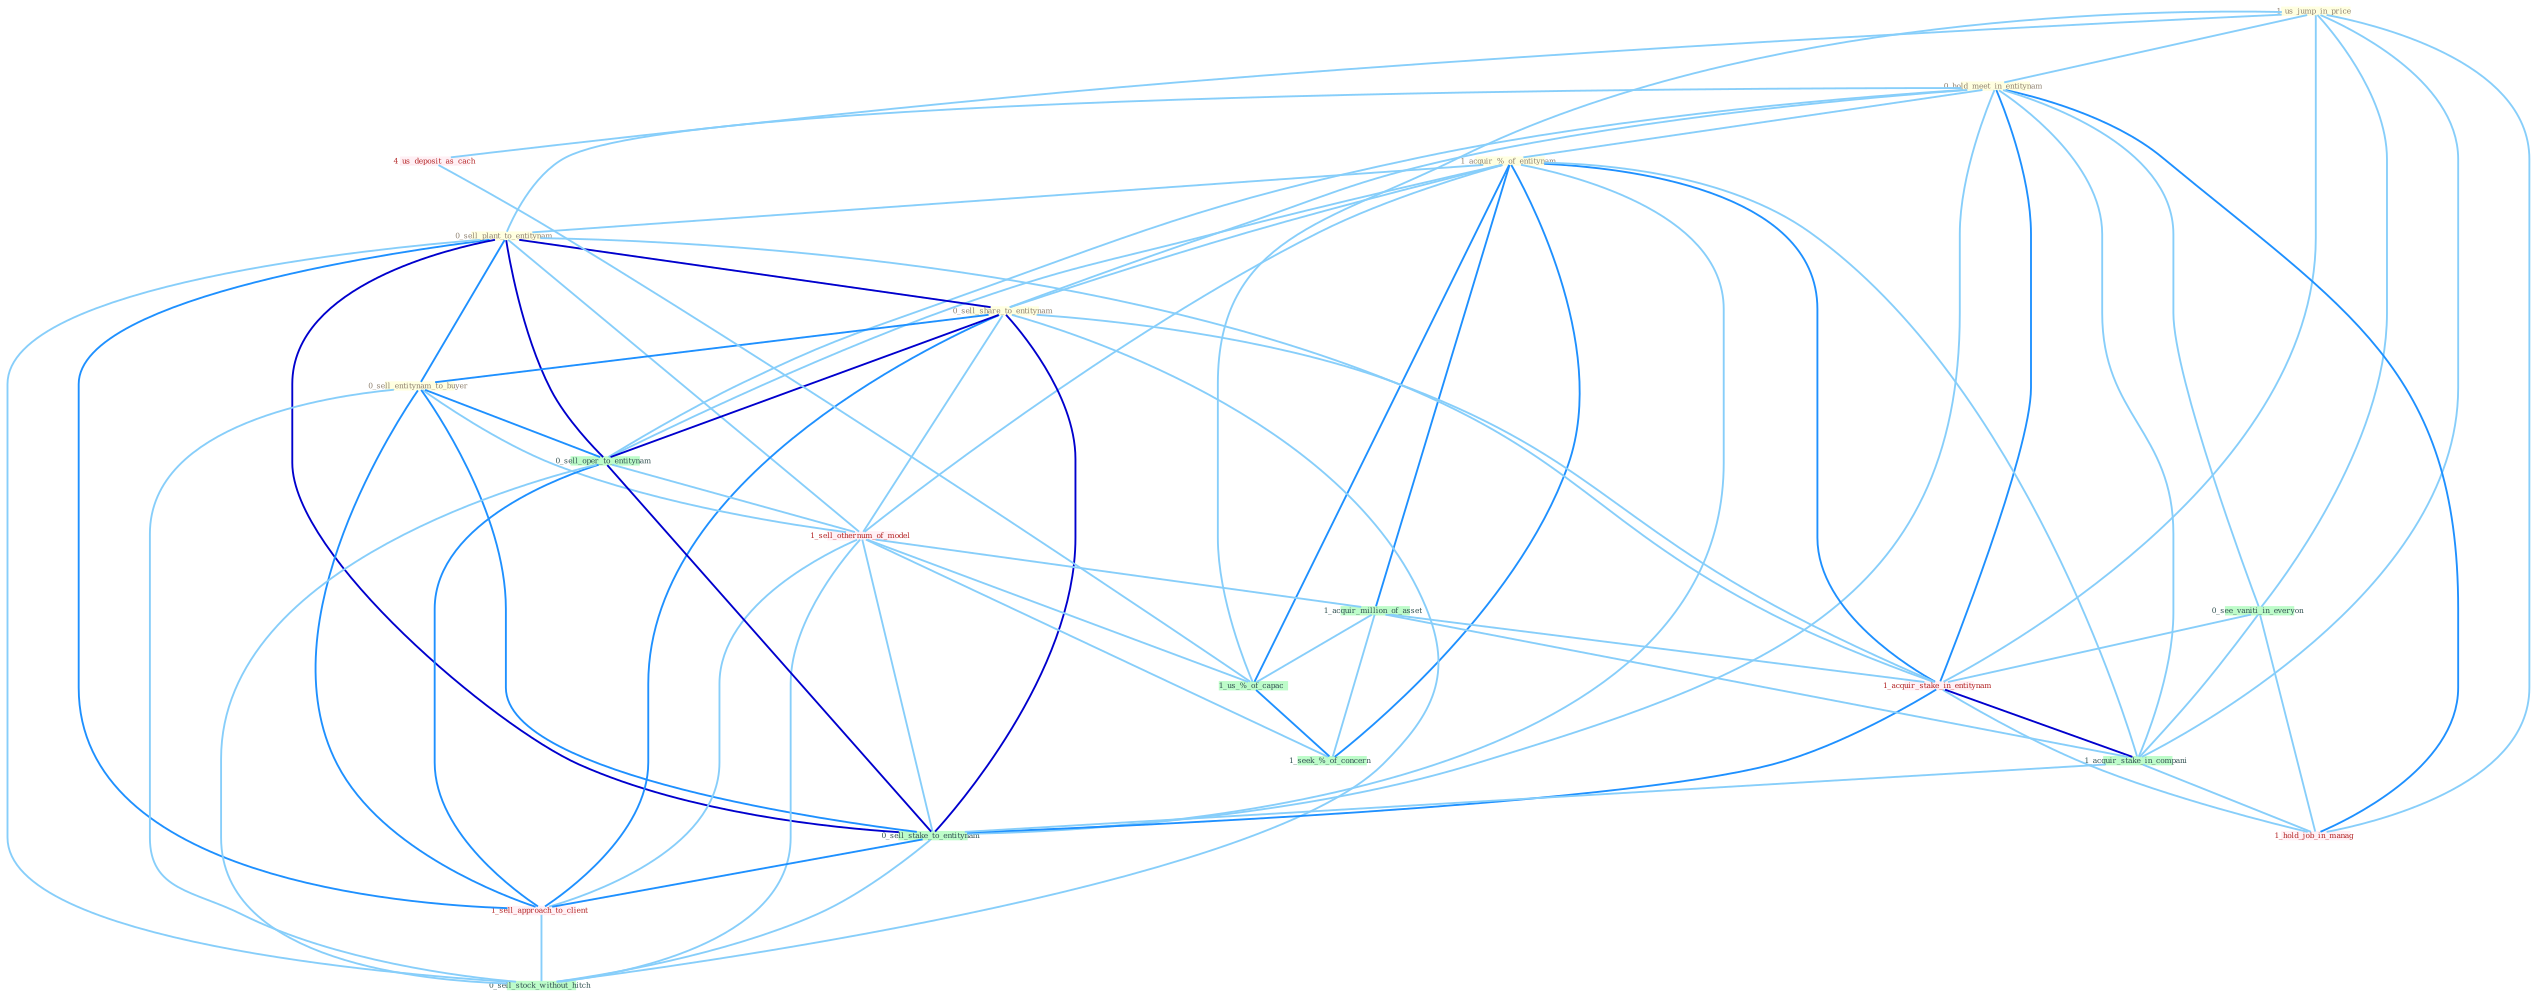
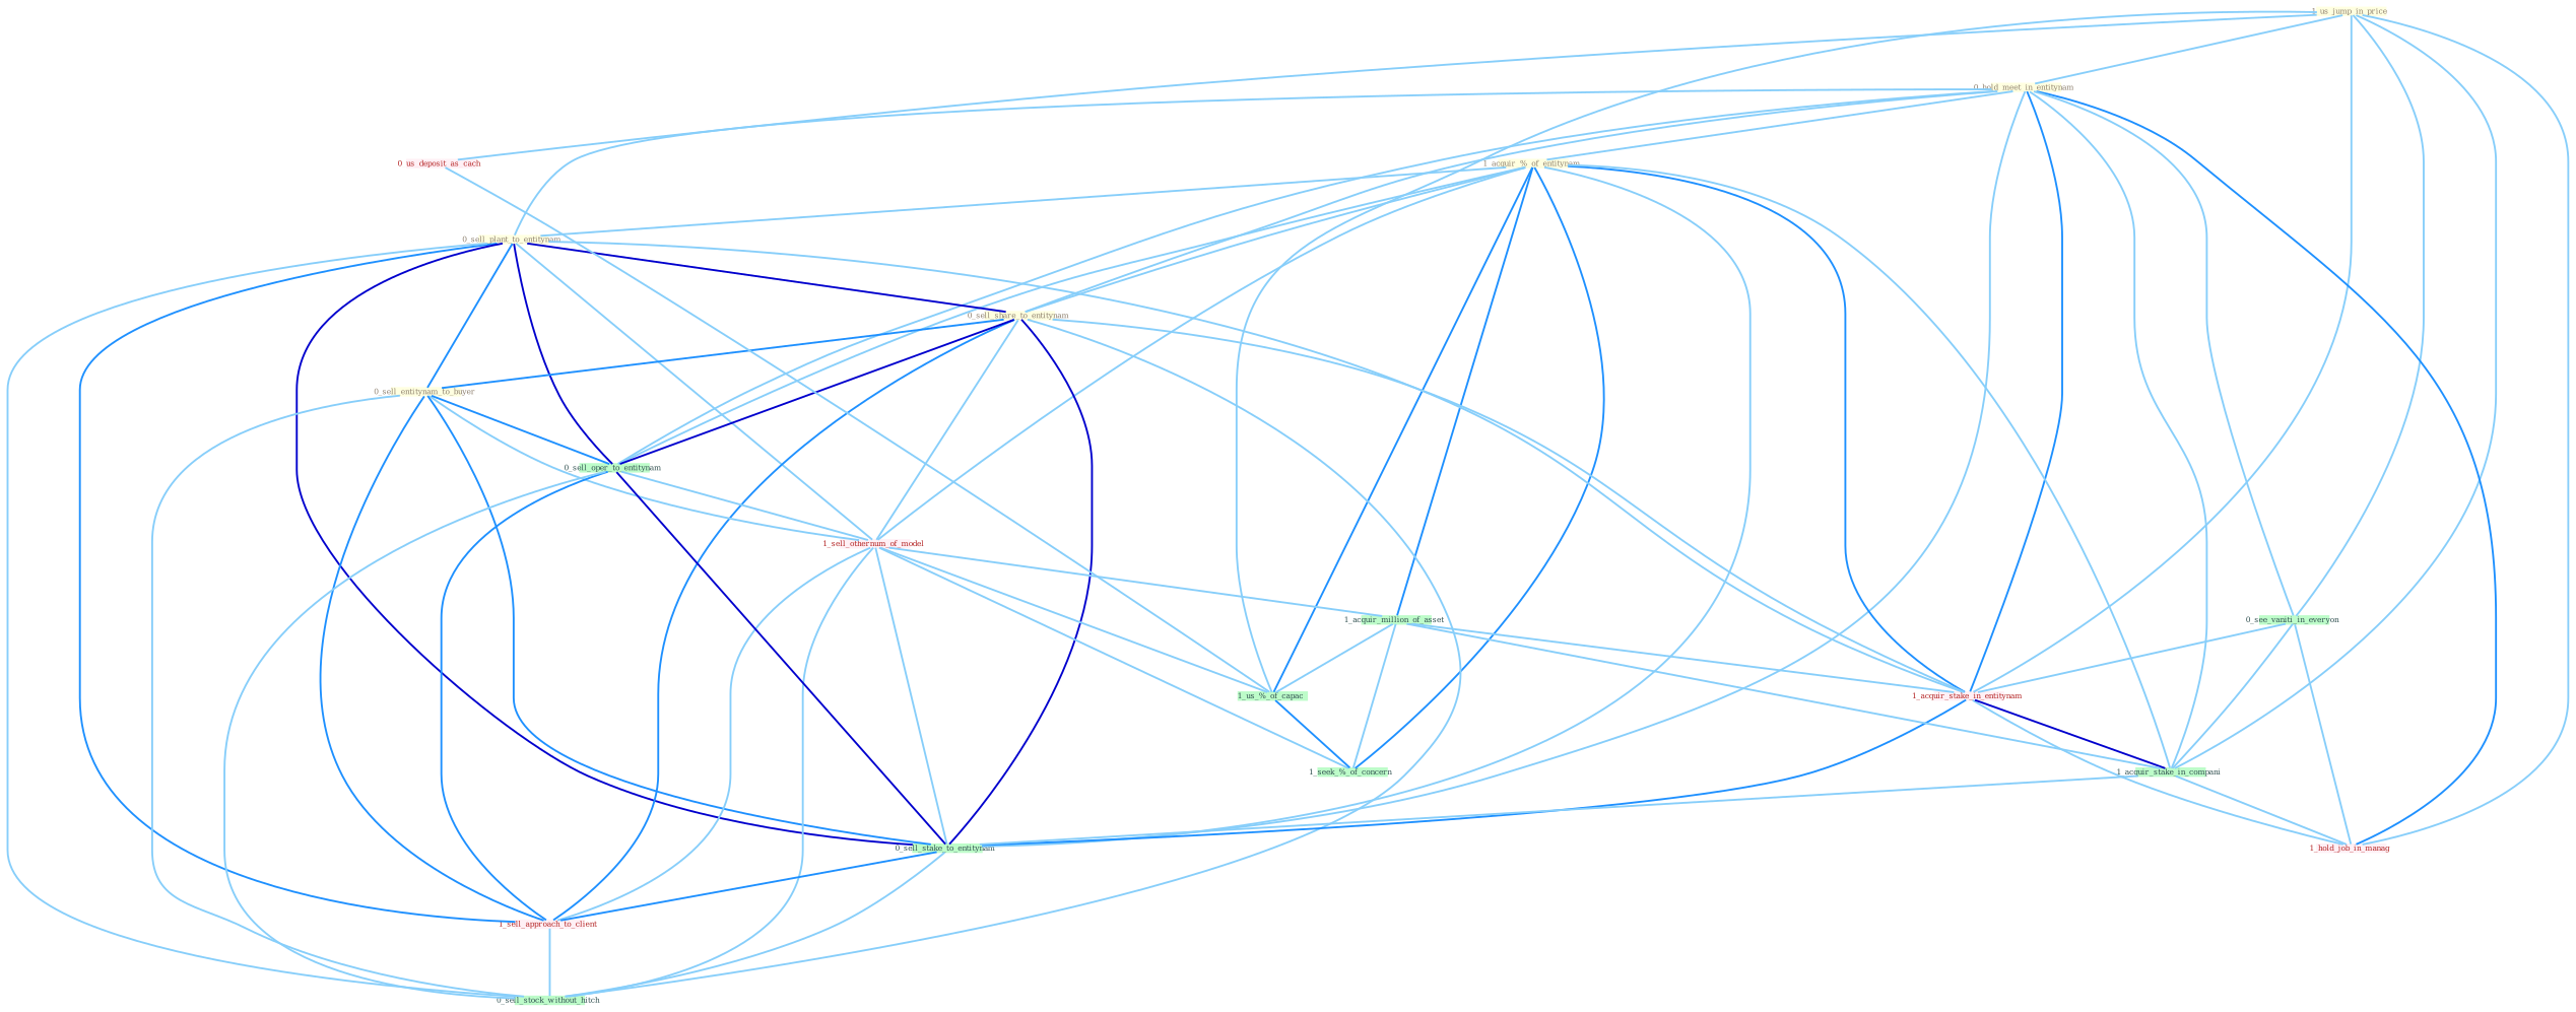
  graph {
    node [color="#BDFCC9" fixedsize=true fontcolor="#2f4f4f" fontsize=4 shape=polygon style=filled]
    edge [color="#87cefa" w=1]
    "1_us_jump_in_price " [color="#ffffe0" fontcolor="#8b7d6b" height=.06 width=.5]
    "0_hold_meet_in_entitynam " [color="#ffffe0" fontcolor="#8b7d6b" height=.06 width=.5]
    "1_acquir_%_of_entitynam " [color="#ffffe0" fontcolor="#8b7d6b" height=.06 width=.5]
    "0_sell_plant_to_entitynam " [color="#ffffe0" fontcolor="#8b7d6b" height=.06 width=.5]
    "0_sell_share_to_entitynam " [color="#ffffe0" fontcolor="#8b7d6b" height=.06 width=.5]
    "0_sell_entitynam_to_buyer " [color="#ffffe0" fontcolor="#8b7d6b" height=.06 width=.5]
    "1_sell_othernum_of_model " [color="#fff0f5" fontcolor="#b22222" height=.06 width=.5]
-   "0_us_deposit_as_cach " [color="#fff0f5" fontcolor="#b22222" height=.06 width=.5 label="4_us_deposit_as_cach"]
+   "0_us_deposit_as_cach " [color="#fff0f5" fontcolor="#b22222" height=.06 width=.5]
    "1_acquir_stake_in_entitynam " [color="#fff0f5" fontcolor="#b22222" height=.06 width=.5]
    "1_sell_approach_to_client " [color="#fff0f5" fontcolor="#b22222" height=.06 width=.5]
    "1_hold_job_in_manag " [color="#fff0f5" fontcolor="#b22222" height=.06 width=.5]
    "0_see_vaniti_in_everyon " [height=.06 width=.5]
    "1_acquir_stake_in_compani " [height=.06 width=.5]
    "1_us_%_of_capac " [height=.06 width=.5]
    "0_sell_oper_to_entitynam " [height=.06 width=.5]
    "0_sell_stake_to_entitynam " [height=.06 width=.5]
    "1_acquir_million_of_asset " [height=.06 width=.5]
    "1_seek_%_of_concern " [height=.06 width=.5]
    "0_sell_stock_without_hitch " [height=.06 width=.5]
    subgraph sub_1 {
      "1_us_jump_in_price "
      "0_hold_meet_in_entitynam "
      "1_acquir_%_of_entitynam "
      "0_sell_plant_to_entitynam "
      "0_sell_share_to_entitynam "
      "0_sell_entitynam_to_buyer "
    }
    subgraph sub_2 {
      "1_sell_othernum_of_model "
      "0_us_deposit_as_cach "
      "1_acquir_stake_in_entitynam "
      "1_sell_approach_to_client "
      "1_hold_job_in_manag "
    }
    "1_us_jump_in_price " -- "0_hold_meet_in_entitynam "
    "1_us_jump_in_price " -- "0_us_deposit_as_cach "
    "1_us_jump_in_price " -- "1_acquir_stake_in_entitynam "
    "1_us_jump_in_price " -- "1_hold_job_in_manag "
    "1_us_jump_in_price " -- "0_see_vaniti_in_everyon "
    "1_us_jump_in_price " -- "1_acquir_stake_in_compani "
    "1_us_jump_in_price " -- "1_us_%_of_capac "
    "0_hold_meet_in_entitynam " -- "1_acquir_%_of_entitynam "
    "0_hold_meet_in_entitynam " -- "0_sell_plant_to_entitynam "
    "0_hold_meet_in_entitynam " -- "0_sell_share_to_entitynam "
    "0_hold_meet_in_entitynam " -- "1_acquir_stake_in_entitynam " [color="#1e90ff" w=2]
    "0_hold_meet_in_entitynam " -- "1_hold_job_in_manag " [color="#1e90ff" w=2]
    "0_hold_meet_in_entitynam " -- "0_see_vaniti_in_everyon "
    "0_hold_meet_in_entitynam " -- "1_acquir_stake_in_compani "
    "0_hold_meet_in_entitynam " -- "0_sell_oper_to_entitynam "
    "0_hold_meet_in_entitynam " -- "0_sell_stake_to_entitynam "
    "1_acquir_%_of_entitynam " -- "0_sell_plant_to_entitynam "
    "1_acquir_%_of_entitynam " -- "0_sell_share_to_entitynam "
    "1_acquir_%_of_entitynam " -- "1_sell_othernum_of_model "
    "1_acquir_%_of_entitynam " -- "1_acquir_stake_in_entitynam " [color="#1e90ff" w=2]
    "1_acquir_%_of_entitynam " -- "1_acquir_stake_in_compani "
    "1_acquir_%_of_entitynam " -- "1_us_%_of_capac " [color="#1e90ff" w=2]
    "1_acquir_%_of_entitynam " -- "0_sell_oper_to_entitynam "
    "1_acquir_%_of_entitynam " -- "0_sell_stake_to_entitynam "
    "1_acquir_%_of_entitynam " -- "1_acquir_million_of_asset " [color="#1e90ff" w=2]
    "1_acquir_%_of_entitynam " -- "1_seek_%_of_concern " [color="#1e90ff" w=2]
    "0_sell_plant_to_entitynam " -- "0_sell_share_to_entitynam " [color="#0000cd" w=3]
    "0_sell_plant_to_entitynam " -- "0_sell_entitynam_to_buyer " [color="#1e90ff" w=2]
    "0_sell_plant_to_entitynam " -- "1_sell_othernum_of_model "
    "0_sell_plant_to_entitynam " -- "1_acquir_stake_in_entitynam "
    "0_sell_plant_to_entitynam " -- "1_sell_approach_to_client " [color="#1e90ff" w=2]
    "0_sell_plant_to_entitynam " -- "0_sell_oper_to_entitynam " [color="#0000cd" w=3]
    "0_sell_plant_to_entitynam " -- "0_sell_stake_to_entitynam " [color="#0000cd" w=3]
    "0_sell_plant_to_entitynam " -- "0_sell_stock_without_hitch "
    "0_sell_share_to_entitynam " -- "0_sell_entitynam_to_buyer " [color="#1e90ff" w=2]
    "0_sell_share_to_entitynam " -- "1_sell_othernum_of_model "
    "0_sell_share_to_entitynam " -- "1_acquir_stake_in_entitynam "
    "0_sell_share_to_entitynam " -- "1_sell_approach_to_client " [color="#1e90ff" w=2]
    "0_sell_share_to_entitynam " -- "0_sell_oper_to_entitynam " [color="#0000cd" w=3]
    "0_sell_share_to_entitynam " -- "0_sell_stake_to_entitynam " [color="#0000cd" w=3]
    "0_sell_share_to_entitynam " -- "0_sell_stock_without_hitch "
    "0_sell_entitynam_to_buyer " -- "1_sell_othernum_of_model "
    "0_sell_entitynam_to_buyer " -- "1_sell_approach_to_client " [color="#1e90ff" w=2]
    "0_sell_entitynam_to_buyer " -- "0_sell_oper_to_entitynam " [color="#1e90ff" w=2]
    "0_sell_entitynam_to_buyer " -- "0_sell_stake_to_entitynam " [color="#1e90ff" w=2]
    "0_sell_entitynam_to_buyer " -- "0_sell_stock_without_hitch "
    "1_sell_othernum_of_model " -- "1_sell_approach_to_client "
    "1_sell_othernum_of_model " -- "1_us_%_of_capac "
    "1_sell_othernum_of_model " -- "0_sell_stake_to_entitynam "
    "1_sell_othernum_of_model " -- "1_acquir_million_of_asset "
    "1_sell_othernum_of_model " -- "1_seek_%_of_concern "
    "1_sell_othernum_of_model " -- "0_sell_stock_without_hitch "
    "0_us_deposit_as_cach " -- "1_us_%_of_capac "
    "1_acquir_stake_in_entitynam " -- "1_hold_job_in_manag "
    "1_acquir_stake_in_entitynam " -- "1_acquir_stake_in_compani " [color="#0000cd" w=3]
    "1_acquir_stake_in_entitynam " -- "0_sell_stake_to_entitynam " [color="#1e90ff" w=2]
    "1_sell_approach_to_client " -- "0_sell_stock_without_hitch "
    "0_see_vaniti_in_everyon " -- "1_acquir_stake_in_entitynam "
    "0_see_vaniti_in_everyon " -- "1_hold_job_in_manag "
    "0_see_vaniti_in_everyon " -- "1_acquir_stake_in_compani "
    "1_acquir_stake_in_compani " -- "1_hold_job_in_manag "
    "1_acquir_stake_in_compani " -- "0_sell_stake_to_entitynam "
    "1_us_%_of_capac " -- "1_seek_%_of_concern " [color="#1e90ff" w=2]
    "0_sell_oper_to_entitynam " -- "1_sell_othernum_of_model "
    "0_sell_oper_to_entitynam " -- "1_sell_approach_to_client " [color="#1e90ff" w=2]
    "0_sell_oper_to_entitynam " -- "0_sell_stake_to_entitynam " [color="#0000cd" w=3]
    "0_sell_oper_to_entitynam " -- "0_sell_stock_without_hitch "
    "0_sell_stake_to_entitynam " -- "1_sell_approach_to_client " [color="#1e90ff" w=2]
    "0_sell_stake_to_entitynam " -- "0_sell_stock_without_hitch "
    "1_acquir_million_of_asset " -- "1_acquir_stake_in_entitynam "
    "1_acquir_million_of_asset " -- "1_acquir_stake_in_compani "
    "1_acquir_million_of_asset " -- "1_us_%_of_capac "
    "1_acquir_million_of_asset " -- "1_seek_%_of_concern "
  }
